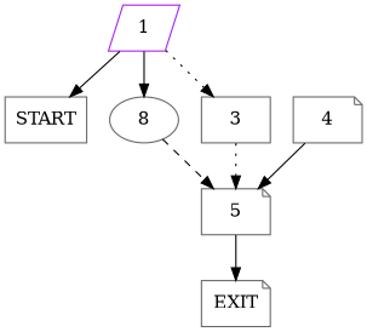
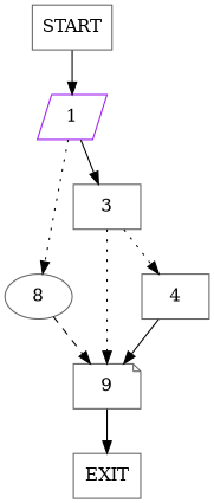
  digraph {
    node [color=gray40 shape=box]
    edge [style=solid]
    n1 [label=START]
    1 [color=purple shape=parallelogram]
    n3 [label=8 shape=ellipse]
    3
-   n5 [label=EXIT shape=note]
-   5 [shape=note]
-   4 [shape=note]
-   1 -> n1
-   1 -> n3
-   1 -> 3 [style=dotted]
+   n5 [label=EXIT]
+   5 [shape=note label=9]
+   4
+   n1 -> 1
+   1 -> n3 [style=dotted]
+   1 -> 3
    n3 -> 5 [style=dashed]
    3 -> 5 [style=dotted]
+   3 -> 4 [style=dotted]
    5 -> n5
    4 -> 5
  }
